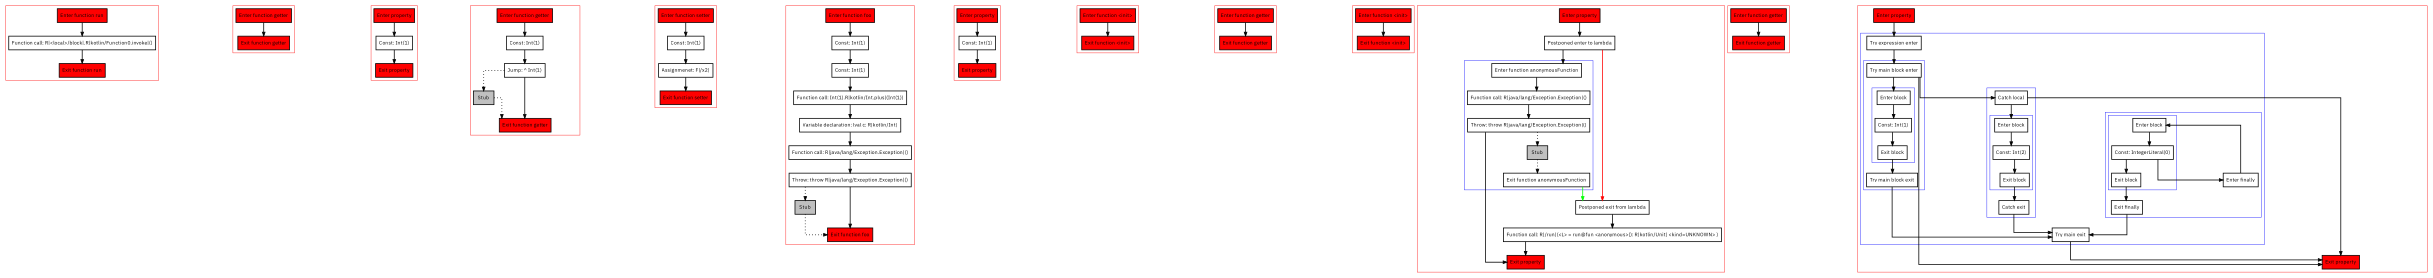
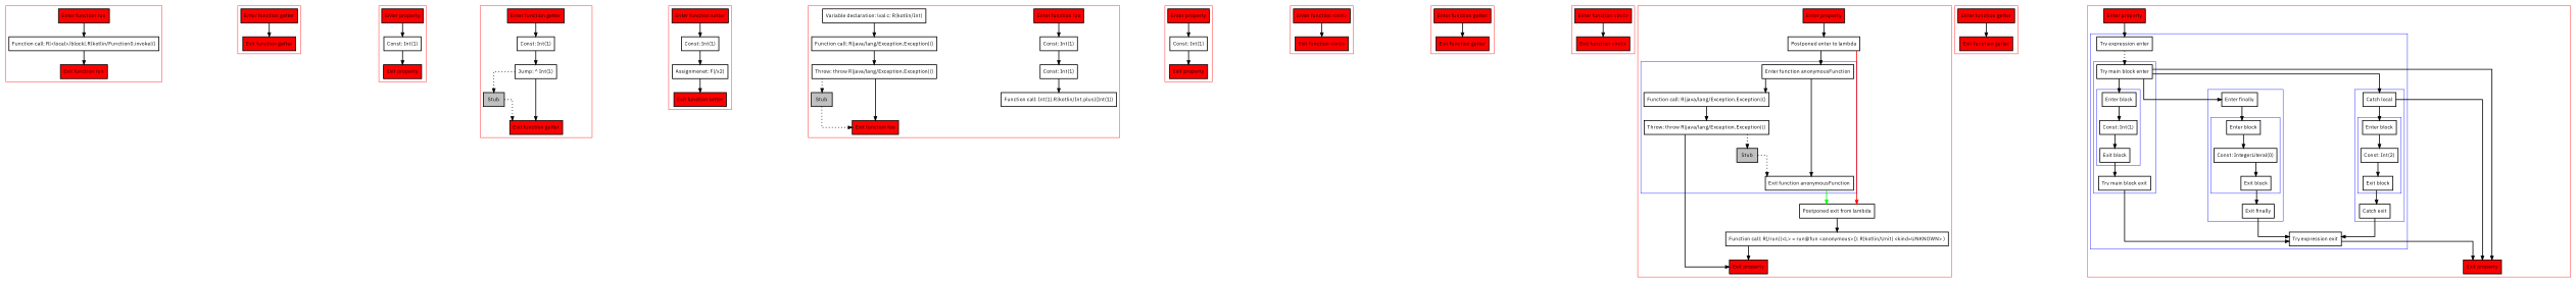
  digraph {
    fontname="IBM Plex Sans"
    nodesep=3
    splines=ortho
    node [fontname="IBM Plex Sans" penwidth=2 shape=box]
    edge [fontname="IBM Plex Sans" penwidth=2]
    n1 [fillcolor=red label="Enter function run" style=filled]
    n2 [label="Function call: R|<local>/block|.R|kotlin/Function0.invoke|()"]
    n3 [fillcolor=red label="Exit function run" style=filled]
    n4 [fillcolor=red label="Enter function getter" style=filled]
    n5 [fillcolor=red label="Exit function getter" style=filled]
    n6 [fillcolor=red label="Enter property" style=filled]
    n7 [label="Const: Int(1)"]
    n8 [fillcolor=red label="Exit property" style=filled]
    n9 [fillcolor=red label="Enter function getter" style=filled]
    n10 [label="Const: Int(1)"]
    n11 [label="Jump: ^ Int(1)"]
    n12 [fillcolor=gray label=Stub style=filled]
    n13 [fillcolor=red label="Exit function getter" style=filled]
    n14 [fillcolor=red label="Enter function setter" style=filled]
    n15 [label="Const: Int(1)"]
    n16 [label="Assignmenet: F|/x2|"]
    n17 [fillcolor=red label="Exit function setter" style=filled]
    n18 [fillcolor=red label="Enter function foo" style=filled]
    n19 [label="Const: Int(1)"]
    n20 [label="Const: Int(1)"]
    n21 [label="Function call: Int(1).R|kotlin/Int.plus|(Int(1))"]
    n22 [label="Variable declaration: lval c: R|kotlin/Int|"]
    n23 [label="Function call: R|java/lang/Exception.Exception|()"]
    n24 [label="Throw: throw R|java/lang/Exception.Exception|()"]
    n25 [fillcolor=gray label=Stub style=filled]
    n26 [fillcolor=red label="Exit function foo" style=filled]
    n27 [fillcolor=red label="Enter property" style=filled]
    n28 [label="Const: Int(1)"]
    n29 [fillcolor=red label="Exit property" style=filled]
    n30 [fillcolor=red label="Enter function <init>" style=filled]
    n31 [fillcolor=red label="Exit function <init>" style=filled]
    n32 [fillcolor=red label="Enter function getter" style=filled]
    n33 [fillcolor=red label="Exit function getter" style=filled]
    n34 [fillcolor=red label="Enter function <init>" style=filled]
    n35 [fillcolor=red label="Exit function <init>" style=filled]
    n36 [label="Enter function anonymousFunction"]
    n37 [label="Function call: R|java/lang/Exception.Exception|()"]
    n38 [label="Throw: throw R|java/lang/Exception.Exception|()"]
    n39 [fillcolor=gray label=Stub style=filled]
    n40 [label="Exit function anonymousFunction"]
    n41 [fillcolor=red label="Enter property" style=filled]
    n42 [label="Postponed enter to lambda"]
    n43 [label="Postponed exit from lambda"]
    n44 [label="Function call: R|/run|(<L> = run@fun <anonymous>(): R|kotlin/Unit| <kind=UNKNOWN> )"]
    n45 [fillcolor=red label="Exit property" style=filled]
    n46 [fillcolor=red label="Enter function getter" style=filled]
    n47 [fillcolor=red label="Exit function getter" style=filled]
    n48 [label="Enter block"]
    n49 [label="Const: Int(1)"]
    n50 [label="Exit block"]
    n51 [label="Try main block enter"]
    n52 [label="Try main block exit"]
    n53 [label="Enter block"]
    n54 [label="Const: IntegerLiteral(0)"]
    n55 [label="Exit block"]
    n56 [label="Enter finally"]
    n57 [label="Exit finally"]
    n58 [label="Enter block"]
    n59 [label="Const: Int(2)"]
    n60 [label="Exit block"]
    n61 [label="Catch local"]
    n62 [label="Catch exit"]
    n63 [label="Try expression enter"]
-   n64 [label="Try main exit"]
+   n64 [label="Try expression exit"]
    n65 [fillcolor=red label="Enter property" style=filled]
    n66 [fillcolor=red label="Exit property" style=filled]
    subgraph cluster_1 {
      color=red
      n1
      n2
      n3
    }
    subgraph cluster_2 {
      color=red
      n4
      n5
    }
    subgraph cluster_3 {
      color=red
      n6
      n7
      n8
    }
    subgraph cluster_4 {
      color=red
      n9
      n10
      n11
      n12
      n13
    }
    subgraph cluster_5 {
      color=red
      n14
      n15
      n16
      n17
    }
    subgraph cluster_6 {
      color=red
      n18
      n19
      n20
      n21
      n22
      n23
      n24
      n25
      n26
    }
    subgraph cluster_7 {
      color=red
      n27
      n28
      n29
    }
    subgraph cluster_8 {
      color=red
      n30
      n31
    }
    subgraph cluster_9 {
      color=red
      n32
      n33
    }
    subgraph cluster_10 {
      color=red
      n34
      n35
    }
    subgraph cluster_11 {
      color=red
      n41
      n42
      n43
      n44
      n45
      subgraph cluster_12 {
        color=blue
        n36
        n37
        n38
        n39
        n40
      }
    }
    subgraph cluster_13 {
      color=red
      n46
      n47
    }
    subgraph cluster_14 {
      color=red
      n65
      n66
      subgraph cluster_15 {
        color=blue
        n63
        n64
        subgraph cluster_16 {
          color=blue
          n51
          n52
          subgraph cluster_17 {
            color=blue
            n48
            n49
            n50
          }
        }
        subgraph cluster_18 {
          color=blue
          n56
          n57
          subgraph cluster_19 {
            color=blue
            n53
            n54
            n55
          }
        }
        subgraph cluster_20 {
          color=blue
          n61
          n62
          subgraph cluster_21 {
            color=blue
            n58
            n59
            n60
          }
        }
      }
    }
    n1 -> n2
    n2 -> n3
    n4 -> n5
    n6 -> n7
    n7 -> n8
    n9 -> n10
    n10 -> n11
    n11 -> n12 [style=dotted]
    n11 -> n13
    n12 -> n13 [style=dotted]
    n14 -> n15
    n15 -> n16
    n16 -> n17
    n18 -> n19
    n19 -> n20
    n20 -> n21
-   n21 -> n22
    n22 -> n23
    n23 -> n24
    n24 -> n25 [style=dotted]
    n24 -> n26
    n25 -> n26 [style=dotted]
    n27 -> n28
    n28 -> n29
    n30 -> n31
    n32 -> n33
    n34 -> n35
    n36 -> n37
+   n36 -> n40
    n37 -> n38
    n38 -> n39 [style=dotted]
    n38 -> n45
    n39 -> n40 [style=dotted]
    n40 -> n43 [color=green]
    n41 -> n42
    n42 -> n36
    n42 -> n43 [color=red]
    n43 -> n44
    n44 -> n45
    n46 -> n47
    n48 -> n49
    n49 -> n50
    n50 -> n52
    n51 -> n48
-   n54 -> n56
+   n51 -> n56
    n51 -> n61
    n51 -> n66
    n52 -> n64
    n53 -> n54
    n54 -> n55
    n55 -> n57
    n56 -> n53
    n57 -> n64
    n58 -> n59
    n59 -> n60
    n60 -> n62
    n61 -> n58
    n61 -> n66
    n62 -> n64
-   n63 -> n51
+   n63 -> n51 [style=dotted]
    n64 -> n66
    n65 -> n63
  }
